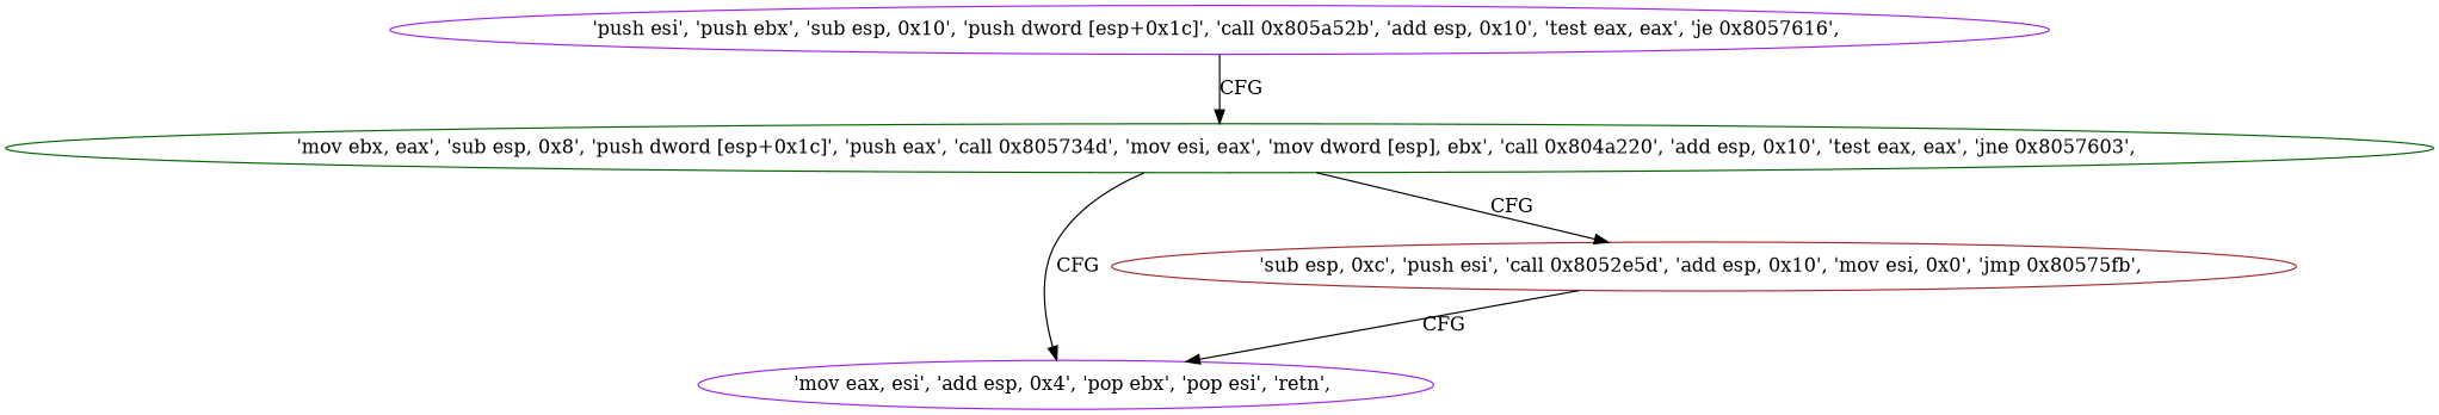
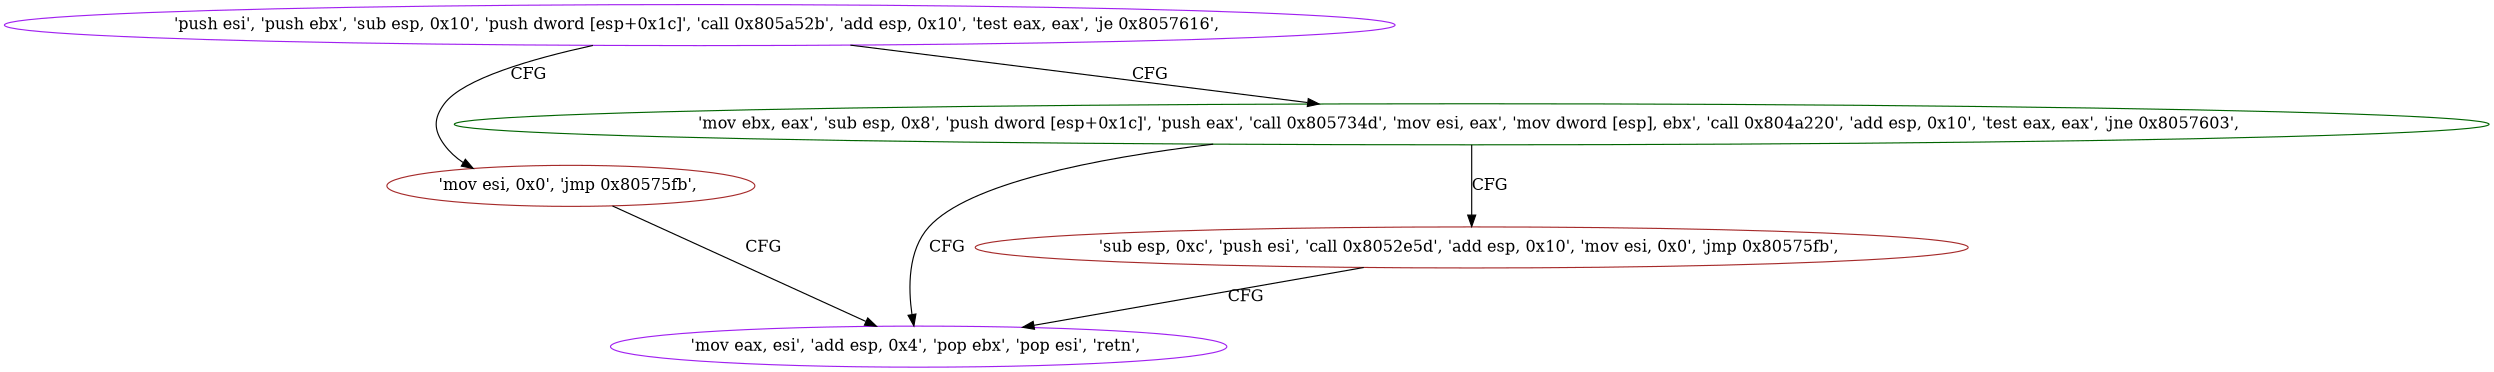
  digraph {
    node [color=purple]
    n1 [label="'push esi', 'push ebx', 'sub esp, 0x10', 'push dword [esp+0x1c]', 'call 0x805a52b', 'add esp, 0x10', 'test eax, eax', 'je 0x8057616', "]
+   n2 [label="'mov esi, 0x0', 'jmp 0x80575fb', " color=brown]
    n3 [label="'mov ebx, eax', 'sub esp, 0x8', 'push dword [esp+0x1c]', 'push eax', 'call 0x805734d', 'mov esi, eax', 'mov dword [esp], ebx', 'call 0x804a220', 'add esp, 0x10', 'test eax, eax', 'jne 0x8057603', " color=darkgreen]
    n4 [label="'mov eax, esi', 'add esp, 0x4', 'pop ebx', 'pop esi', 'retn', "]
    n5 [label="'sub esp, 0xc', 'push esi', 'call 0x8052e5d', 'add esp, 0x10', 'mov esi, 0x0', 'jmp 0x80575fb', " color=brown]
+   n1 -> n2 [label=CFG]
    n1 -> n3 [label=CFG]
+   n2 -> n4 [label=CFG]
    n3 -> n4 [label=CFG]
    n3 -> n5 [label=CFG]
    n5 -> n4 [label=CFG]
  }
